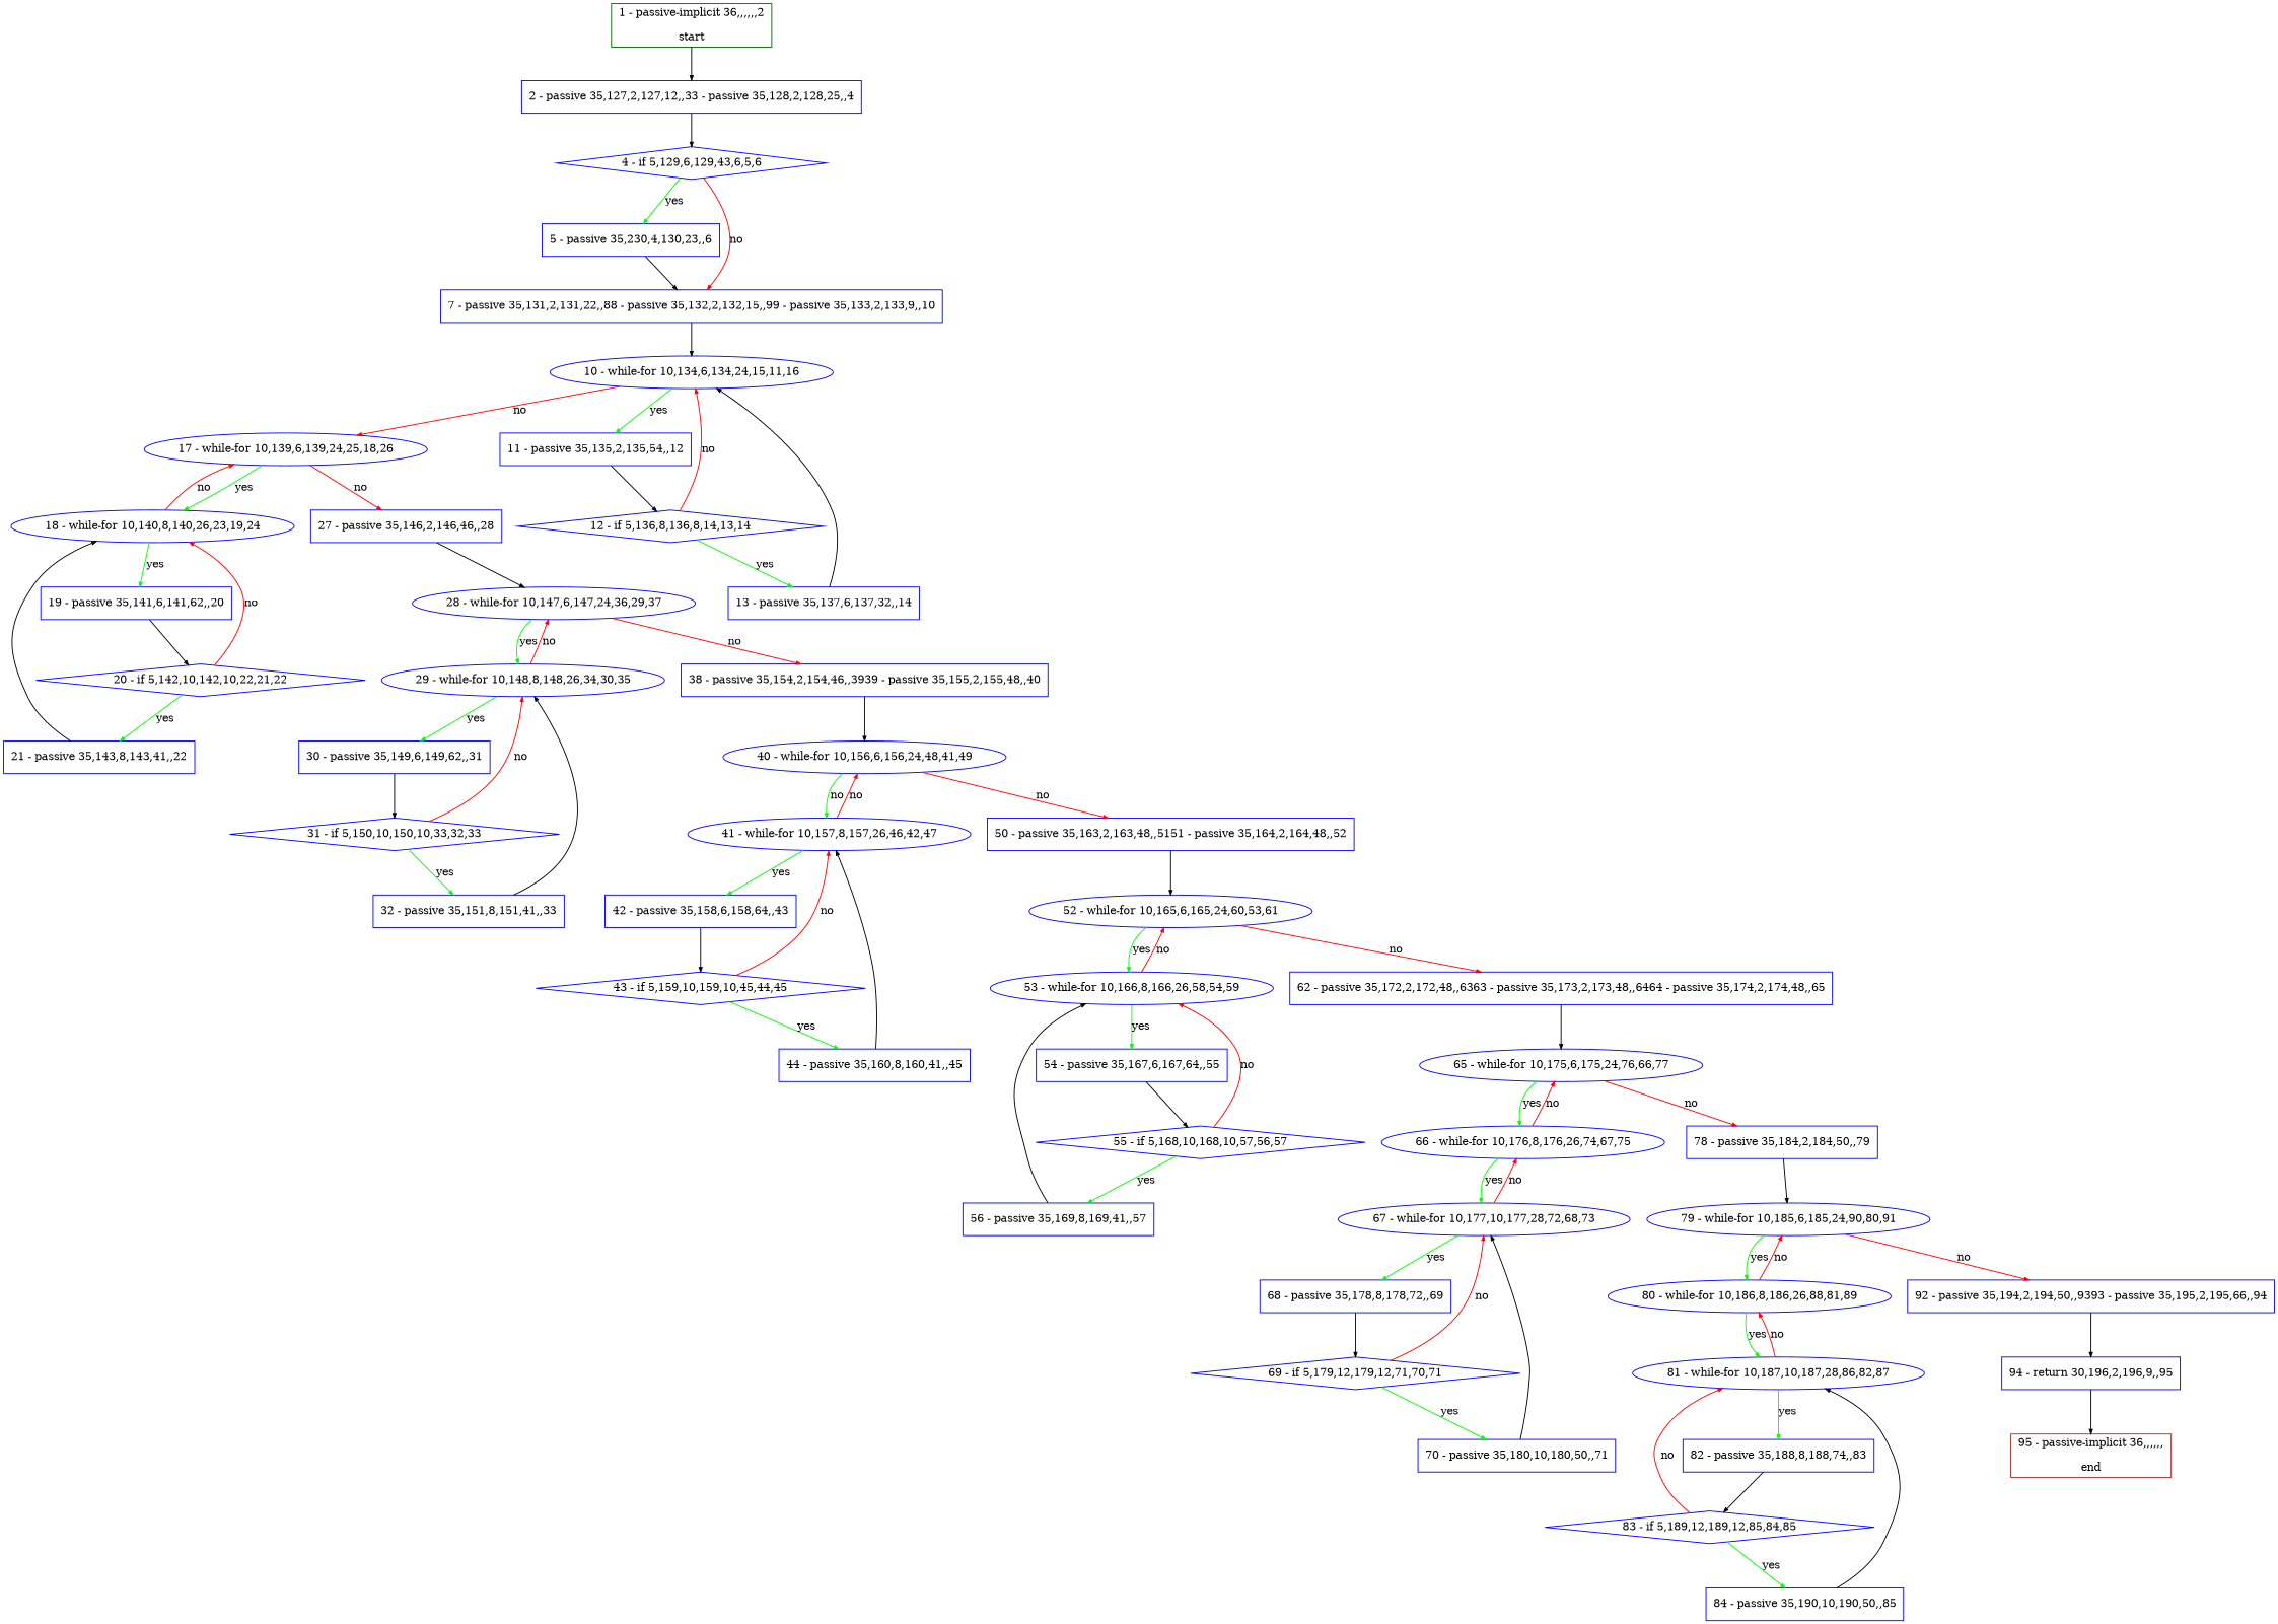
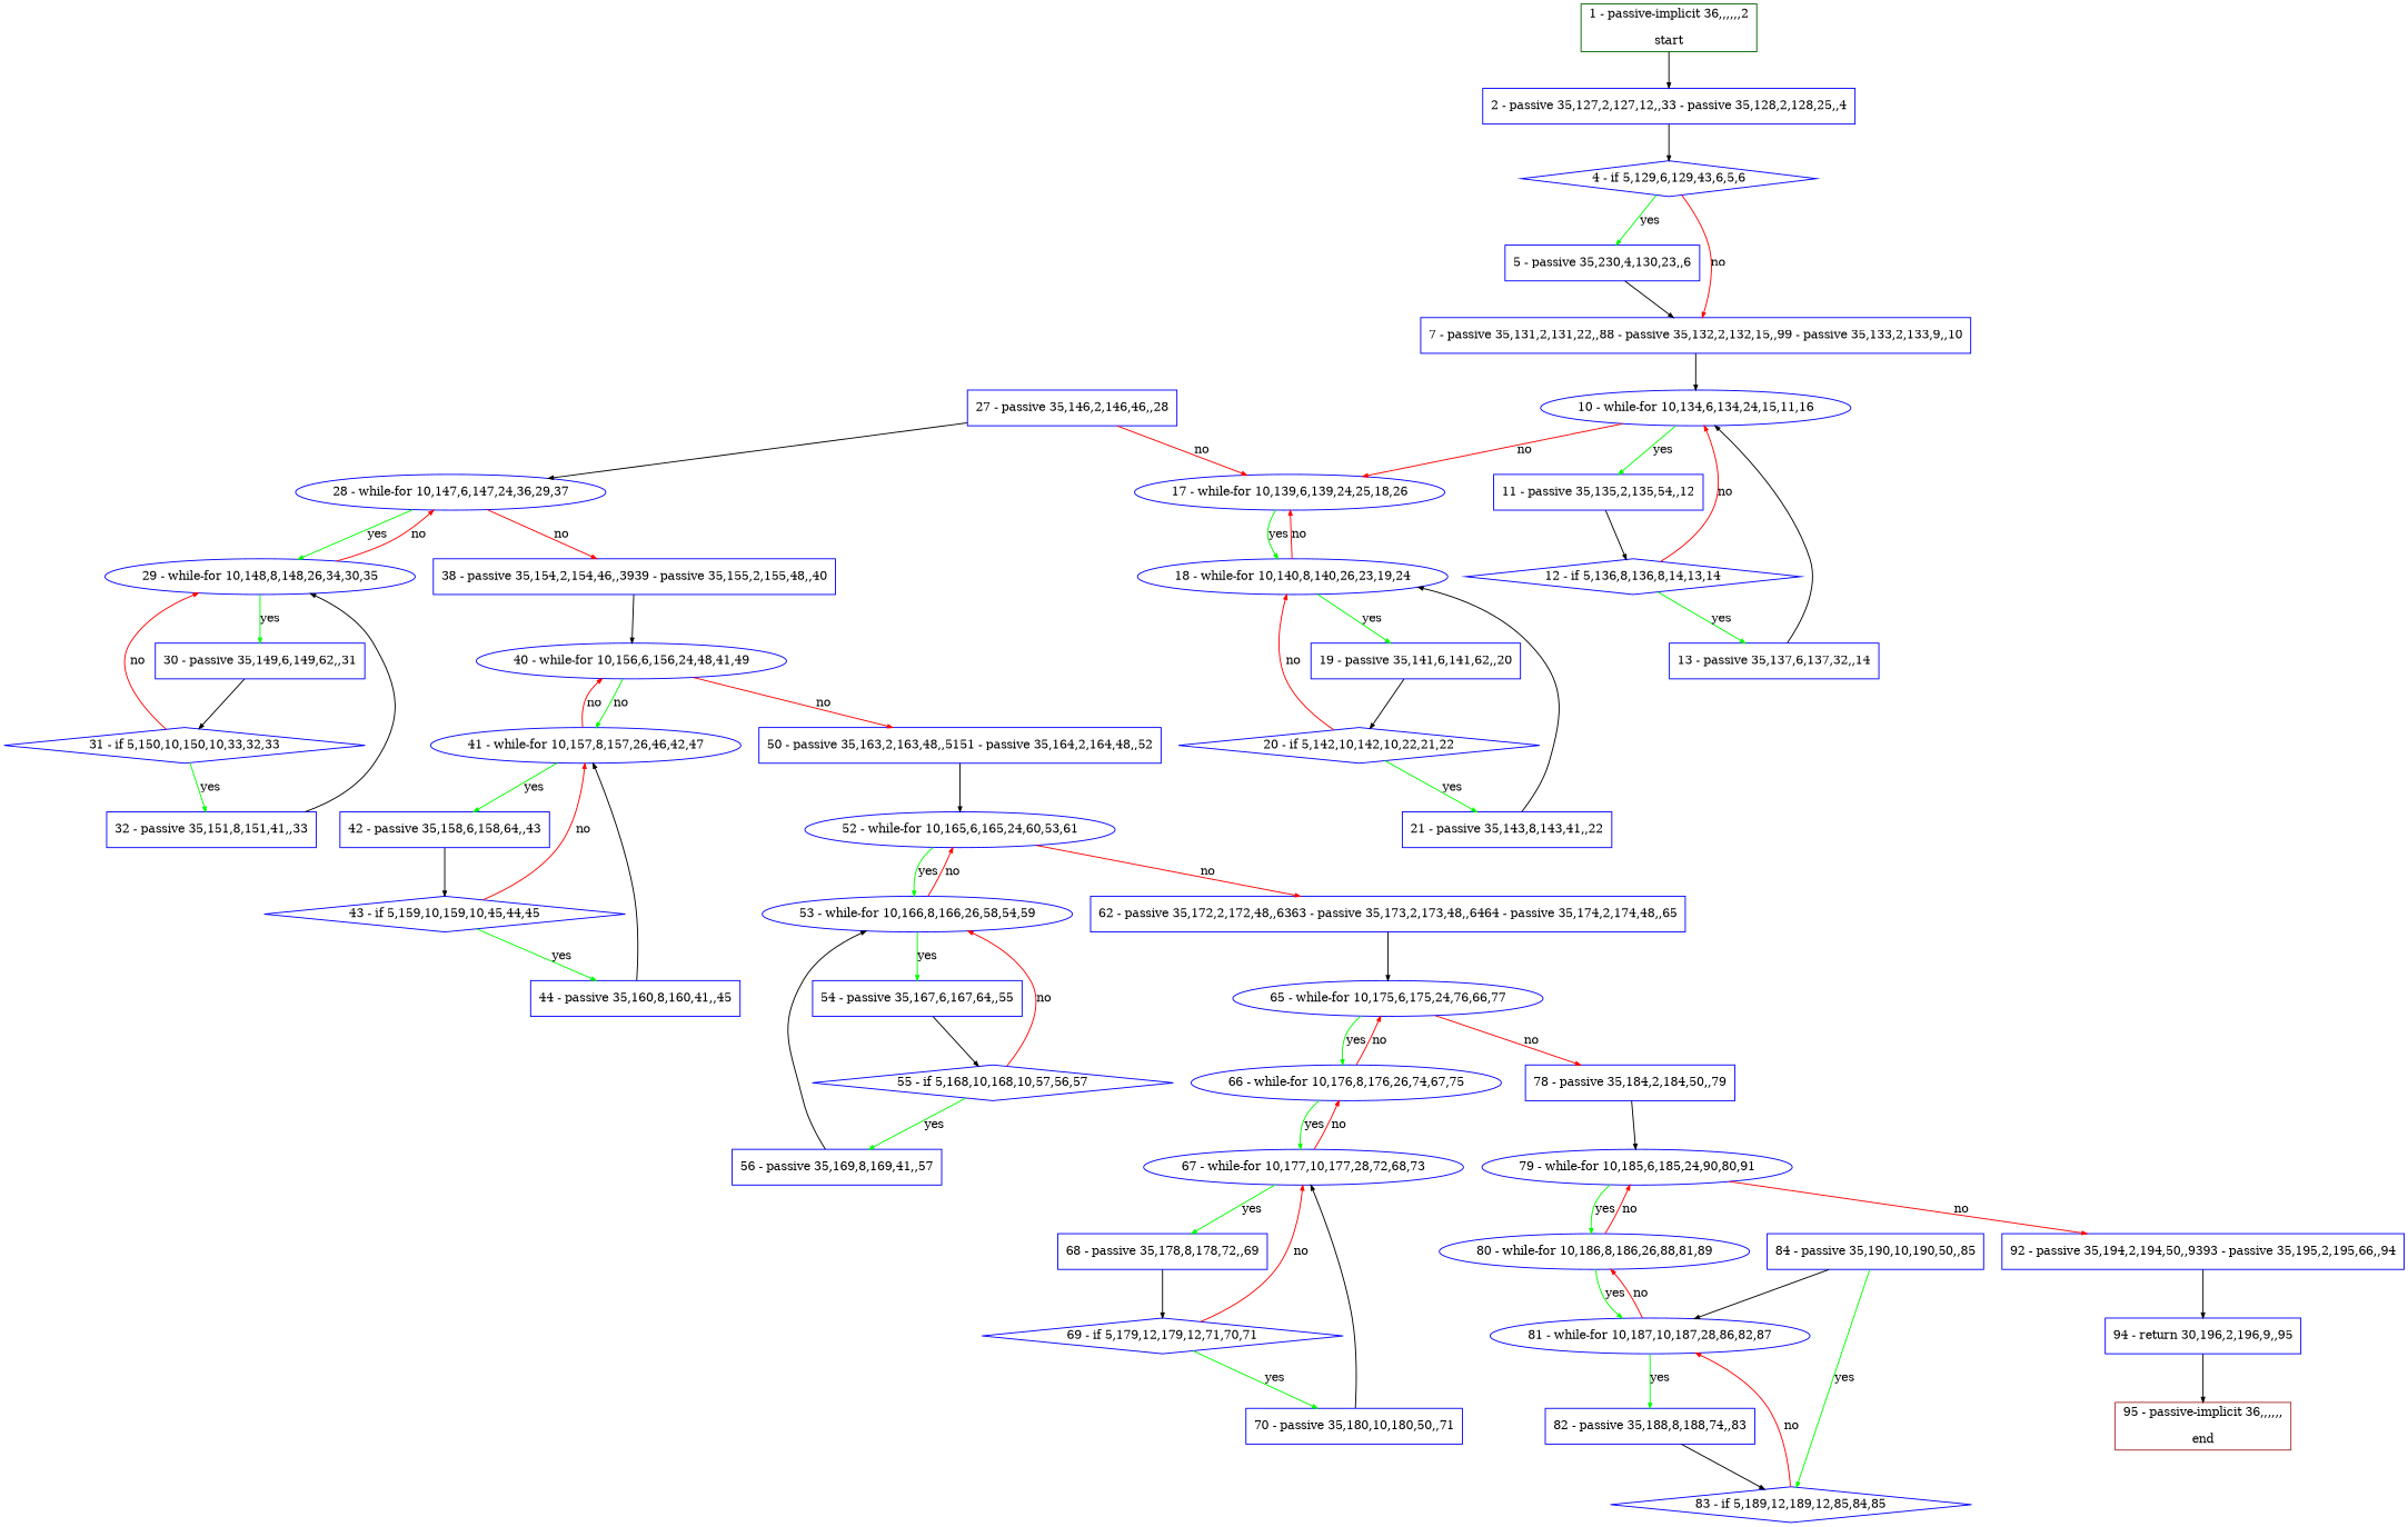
  digraph {
    bgcolor=white
    compound=true
    fillcolor="#FFFFCC"
    fontname="DejaVu Serif"
    fontsize=12
    pack=true
    packmode=clust
    style="rounded,filled"
    node [color="#0000ff" compound=true fillcolor="#ffffff" fixedsize=false fontname="DejaVu Serif" fontsize=12 node_initialized=no shape=box style=filled]
    edge [arrowhead=normal arrowsize=0.5 arrowtail=none color="#000000" compound=true dir=forward fontcolor=black fontname="DejaVu Serif" fontsize=12]
    n1 [label="2 - passive 35,127,2,127,12,,33 - passive 35,128,2,128,25,,4"]
    n2 [label="4 - if 5,129,6,129,43,6,5,6" shape=diamond]
    n3 [label="5 - passive 35,230,4,130,23,,6"]
    n4 [label="7 - passive 35,131,2,131,22,,88 - passive 35,132,2,132,15,,99 - passive 35,133,2,133,9,,10"]
    n5 [color="#006400" label="1 - passive-implicit 36,,,,,,2\n\nstart"]
    n6 [label="10 - while-for 10,134,6,134,24,15,11,16" shape=oval]
    n7 [label="11 - passive 35,135,2,135,54,,12"]
    n8 [label="17 - while-for 10,139,6,139,24,25,18,26" shape=oval]
    n9 [label="12 - if 5,136,8,136,8,14,13,14" shape=diamond]
    n10 [label="18 - while-for 10,140,8,140,26,23,19,24" shape=oval]
    n11 [label="27 - passive 35,146,2,146,46,,28"]
    n12 [label="13 - passive 35,137,6,137,32,,14"]
    n13 [label="19 - passive 35,141,6,141,62,,20"]
    n14 [label="28 - while-for 10,147,6,147,24,36,29,37" shape=oval]
    n15 [label="20 - if 5,142,10,142,10,22,21,22" shape=diamond]
    n16 [label="29 - while-for 10,148,8,148,26,34,30,35" shape=oval]
    n17 [label="38 - passive 35,154,2,154,46,,3939 - passive 35,155,2,155,48,,40"]
    n18 [label="21 - passive 35,143,8,143,41,,22"]
    n19 [label="30 - passive 35,149,6,149,62,,31"]
    n20 [label="40 - while-for 10,156,6,156,24,48,41,49" shape=oval]
    n21 [label="31 - if 5,150,10,150,10,33,32,33" shape=diamond]
    n22 [label="41 - while-for 10,157,8,157,26,46,42,47" shape=oval]
    n23 [label="50 - passive 35,163,2,163,48,,5151 - passive 35,164,2,164,48,,52"]
    n24 [label="32 - passive 35,151,8,151,41,,33"]
    n25 [label="42 - passive 35,158,6,158,64,,43"]
    n26 [label="52 - while-for 10,165,6,165,24,60,53,61" shape=oval]
    n27 [label="43 - if 5,159,10,159,10,45,44,45" shape=diamond]
    n28 [label="53 - while-for 10,166,8,166,26,58,54,59" shape=oval]
    n29 [label="62 - passive 35,172,2,172,48,,6363 - passive 35,173,2,173,48,,6464 - passive 35,174,2,174,48,,65"]
    n30 [label="44 - passive 35,160,8,160,41,,45"]
    n31 [label="54 - passive 35,167,6,167,64,,55"]
    n32 [label="65 - while-for 10,175,6,175,24,76,66,77" shape=oval]
    n33 [label="55 - if 5,168,10,168,10,57,56,57" shape=diamond]
    n34 [label="66 - while-for 10,176,8,176,26,74,67,75" shape=oval]
    n35 [label="78 - passive 35,184,2,184,50,,79"]
    n36 [label="56 - passive 35,169,8,169,41,,57"]
    n37 [label="67 - while-for 10,177,10,177,28,72,68,73" shape=oval]
    n38 [label="79 - while-for 10,185,6,185,24,90,80,91" shape=oval]
    n39 [label="68 - passive 35,178,8,178,72,,69"]
    n40 [label="80 - while-for 10,186,8,186,26,88,81,89" shape=oval]
    n41 [label="92 - passive 35,194,2,194,50,,9393 - passive 35,195,2,195,66,,94"]
    n42 [label="69 - if 5,179,12,179,12,71,70,71" shape=diamond]
    n43 [label="70 - passive 35,180,10,180,50,,71"]
    n44 [label="81 - while-for 10,187,10,187,28,86,82,87" shape=oval]
    n45 [label="94 - return 30,196,2,196,9,,95"]
    n46 [label="82 - passive 35,188,8,188,74,,83"]
    n47 [color="#a52a2a" label="95 - passive-implicit 36,,,,,,\n\nend"]
    n48 [label="83 - if 5,189,12,189,12,85,84,85" shape=diamond]
    n49 [label="84 - passive 35,190,10,190,50,,85"]
    n1 -> n2
    n2 -> n3 [color="#00ff00" label=yes]
    n2 -> n4 [color="#ff0000" label=no]
    n3 -> n4
    n4 -> n6
    n5 -> n1
    n6 -> n7 [color="#00ff00" label=yes]
    n6 -> n8 [color="#ff0000" label=no]
    n7 -> n9
    n8 -> n10 [color="#00ff00" label=yes]
-   n8 -> n11 [color="#ff0000" label=no]
+   n11 -> n8 [color="#ff0000" label=no]
    n9 -> n6 [color="#ff0000" label=no]
    n9 -> n12 [color="#00ff00" label=yes]
    n10 -> n8 [color="#ff0000" label=no]
    n10 -> n13 [color="#00ff00" label=yes]
    n11 -> n14
    n12 -> n6
    n13 -> n15
    n14 -> n16 [color="#00ff00" label=yes]
    n14 -> n17 [color="#ff0000" label=no]
    n15 -> n10 [color="#ff0000" label=no]
    n15 -> n18 [color="#00ff00" label=yes]
    n16 -> n14 [color="#ff0000" label=no]
    n16 -> n19 [color="#00ff00" label=yes]
    n17 -> n20
    n18 -> n10
    n19 -> n21
    n20 -> n22 [color="#00ff00" label=no]
    n20 -> n23 [color="#ff0000" label=no]
    n21 -> n16 [color="#ff0000" label=no]
    n21 -> n24 [color="#00ff00" label=yes]
    n22 -> n20 [color="#ff0000" label=no]
    n22 -> n25 [color="#00ff00" label=yes]
    n23 -> n26
    n24 -> n16
    n25 -> n27
    n26 -> n28 [color="#00ff00" label=yes]
    n26 -> n29 [color="#ff0000" label=no]
    n27 -> n22 [color="#ff0000" label=no]
    n27 -> n30 [color="#00ff00" label=yes]
    n28 -> n26 [color="#ff0000" label=no]
    n28 -> n31 [color="#00ff00" label=yes]
    n29 -> n32
    n30 -> n22
    n31 -> n33
    n32 -> n34 [color="#00ff00" label=yes]
    n32 -> n35 [color="#ff0000" label=no]
    n33 -> n28 [color="#ff0000" label=no]
    n33 -> n36 [color="#00ff00" label=yes]
    n34 -> n32 [color="#ff0000" label=no]
    n34 -> n37 [color="#00ff00" label=yes]
    n35 -> n38
    n36 -> n28
    n37 -> n34 [color="#ff0000" label=no]
    n37 -> n39 [color="#00ff00" label=yes]
    n38 -> n40 [color="#00ff00" label=yes]
    n38 -> n41 [color="#ff0000" label=no]
    n39 -> n42
    n40 -> n38 [color="#ff0000" label=no]
    n40 -> n44 [color="#00ff00" label=yes]
    n41 -> n45
    n42 -> n37 [color="#ff0000" label=no]
    n42 -> n43 [color="#00ff00" label=yes]
    n43 -> n37
    n44 -> n40 [color="#ff0000" label=no]
    n44 -> n46 [color="#00ff00" label=yes]
    n45 -> n47
    n46 -> n48
    n48 -> n44 [color="#ff0000" label=no]
-   n48 -> n49 [color="#00ff00" label=yes]
+   n49 -> n48 [color="#00ff00" label=yes]
    n49 -> n44
  }
